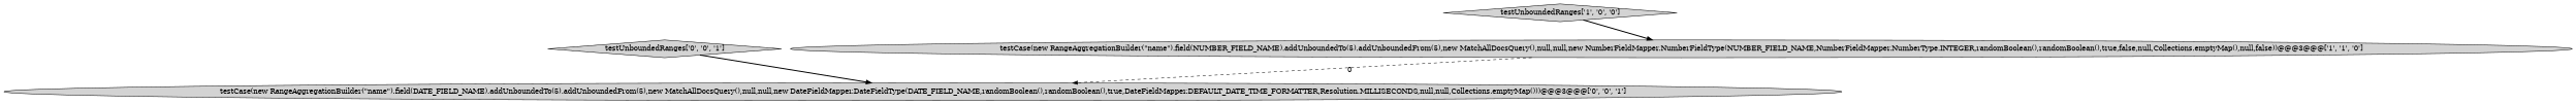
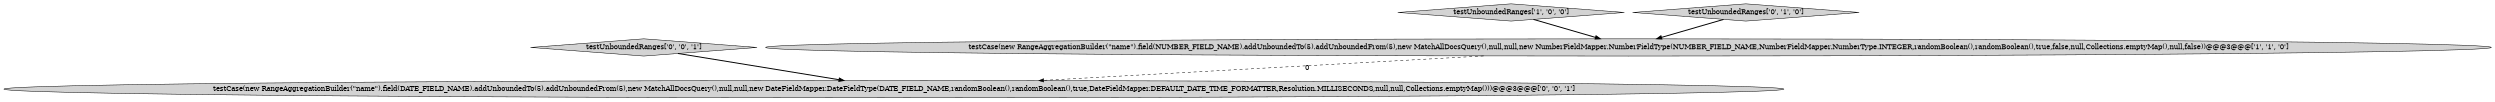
  digraph {
    node [fillcolor=lightgray shape=diamond style=filled]
    edge [style=bold]
    n1 [label="testCase(new RangeAggregationBuilder(\"name\").field(DATE_FIELD_NAME).addUnboundedTo(5).addUnboundedFrom(5),new MatchAllDocsQuery(),null,null,new DateFieldMapper.DateFieldType(DATE_FIELD_NAME,randomBoolean(),randomBoolean(),true,DateFieldMapper.DEFAULT_DATE_TIME_FORMATTER,Resolution.MILLISECONDS,null,null,Collections.emptyMap()))@@@3@@@['0', '0', '1']" shape=ellipse]
    n2 [label="testUnboundedRanges['0', '0', '1']"]
    n3 [label="testUnboundedRanges['1', '0', '0']"]
    n4 [label="testCase(new RangeAggregationBuilder(\"name\").field(NUMBER_FIELD_NAME).addUnboundedTo(5).addUnboundedFrom(5),new MatchAllDocsQuery(),null,null,new NumberFieldMapper.NumberFieldType(NUMBER_FIELD_NAME,NumberFieldMapper.NumberType.INTEGER,randomBoolean(),randomBoolean(),true,false,null,Collections.emptyMap(),null,false))@@@3@@@['1', '1', '0']" shape=ellipse]
+   n5 [label="testUnboundedRanges['0', '1', '0']"]
    n2 -> n1
    n3 -> n4
    n4 -> n1 [label=0 style=dashed]
+   n5 -> n4
  }
